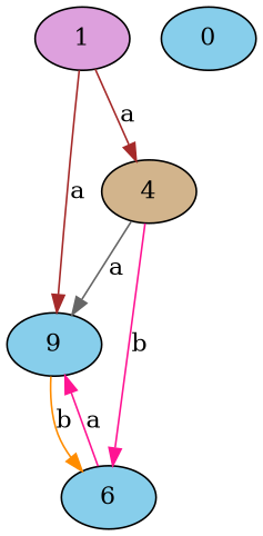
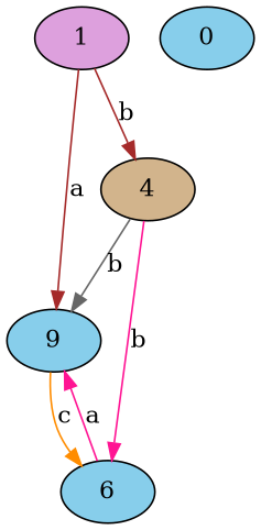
  strict digraph {
    node [fillcolor=skyblue style=filled]
    edge [color=brown]
    1 [fillcolor=plum]
    n2 [label=9]
    4 [fillcolor=tan]
    6
    0
    1 -> n2 [label=a]
-   1 -> 4 [label=a]
-   n2 -> 6 [color=darkorange label=b]
-   4 -> n2 [color=gray40 label=a]
+   1 -> 4 [label=b]
+   n2 -> 6 [color=darkorange label=c]
+   4 -> n2 [color=gray40 label=b]
    4 -> 6 [color=deeppink label=b]
    6 -> n2 [color=deeppink label=a]
  }
